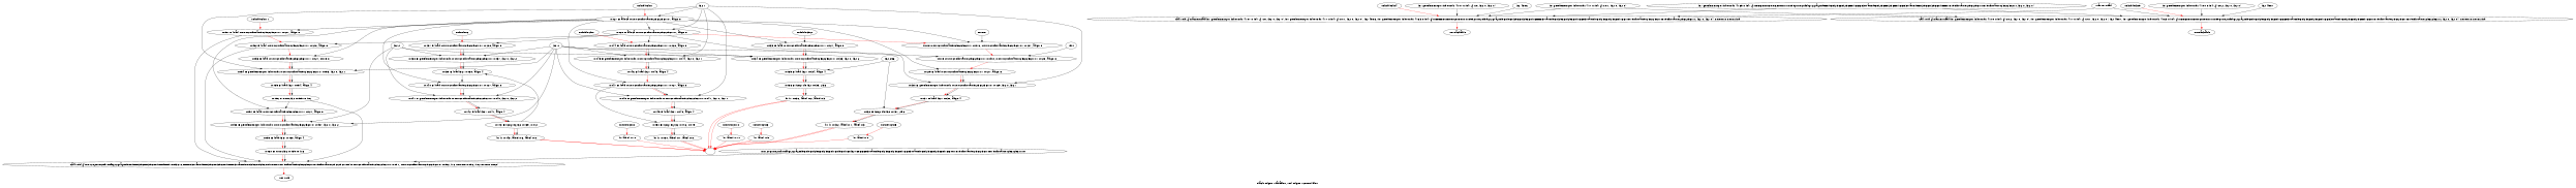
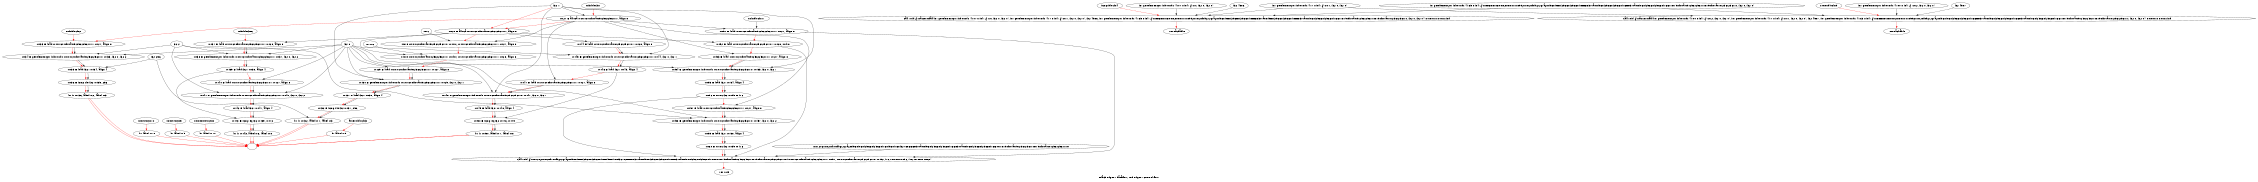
  digraph {
    compound=true
    label="Black edges - dataflow, red edges - control flow"
    n1 [label="  %t27 = alloca %struct.xf_Mat_9_256_256_1_*, align 8"]
    n2 [label="  %t28 = alloca %struct.xf_Mat_0_256_256_1_*, align 8"]
    n3 [label="  store %struct.xf_Mat_9_256_256_1_* %_src, %struct.xf_Mat_9_256_256_1_** %t27, align 8"]
    n4 [label="  %t29 = load %struct.xf_Mat_9_256_256_1_** %t27, align 8"]
    n5 [label="  %t33 = load %struct.xf_Mat_9_256_256_1_** %t27, align 8"]
    n6 [label="  %t40 = load %struct.xf_Mat_9_256_256_1_** %t27, align 8"]
    n7 [label="  %t47 = load %struct.xf_Mat_9_256_256_1_** %t27, align 8"]
    n8 [label="  %t51 = load %struct.xf_Mat_9_256_256_1_** %t27, align 8"]
-   n9 [label="%t53 = load %struct.xf_Mat_9_256_256_1_** %t27, store 8"]
+   n9 [label="  %t53 = load %struct.xf_Mat_9_256_256_1_** %t27, align 8"]
    n10 [label="  %t57 = load %struct.xf_Mat_9_256_256_1_** %t27, align 8"]
    n11 [label="  store %struct.xf_Mat_0_256_256_1_* %_dst, %struct.xf_Mat_0_256_256_1_** %t28, align 8"]
    n12 [label="  %t37 = load %struct.xf_Mat_0_256_256_1_** %t28, align 8"]
    n13 [label="  %t44 = load %struct.xf_Mat_0_256_256_1_** %t28, align 8"]
-   n14 [label="  %t52 = load %struct.xf_Mat_0_256_256_1_** %t28, align 8"]
+   n14 [label="%t52 = load %struct.xf_Mat_0_256_256_1_** %t28, unk 8"]
    n15 [label="  %t30 = getelementptr inbounds %struct.xf_Mat_9_256_256_1_* %t29, i32 0, i32 1"]
    n16 [label="  %t34 = getelementptr inbounds %struct.xf_Mat_9_256_256_1_* %t33, i32 0, i32 2"]
    n17 [label="  %t41 = getelementptr inbounds %struct.xf_Mat_9_256_256_1_* %t40, i32 0, i32 2"]
    n18 [label="  %t48 = getelementptr inbounds %struct.xf_Mat_9_256_256_1_* %t47, i32 0, i32 1"]
    n19 [label="  call void @_ZL120p_ZN2xf10xfbgr2grayILi9ELi0ELi256ELi256ELi1ELi9ELi1ELi32768EEER3MatILi9ELi256ELi256ELi1EER3MatILi0ELi256ELi256ELi1EEtt_1R19xf_Mat_9_256_256_1_R19xf_Mat_0_256_256_1_tt(%struct.xf_Mat_9_256_256_1_* %t51, %struct.xf_Mat_0_256_256_1_* %t52, i16 zeroext %t56, i16 zeroext %t60)"]
    n20 [label="  %t54 = getelementptr inbounds %struct.xf_Mat_9_256_256_1_* %t53, i32 0, i32 1"]
    n21 [label="  %t58 = getelementptr inbounds %struct.xf_Mat_9_256_256_1_* %t57, i32 0, i32 2"]
    n22 [label="  %t38 = getelementptr inbounds %struct.xf_Mat_0_256_256_1_* %t37, i32 0, i32 2"]
    n23 [label="  %t45 = getelementptr inbounds %struct.xf_Mat_0_256_256_1_* %t44, i32 0, i32 1"]
    n24 [label="  %t31 = load i32* %t30, align 4"]
    n25 [label="  %t32 = icmp sle i32 %t31, 256"]
    n26 [label="  br i1 %t32, label %1, label %3"]
    ""
    unk_block_1
    "i32 1"
    n30 [label="  %t46 = load i32* %t45, align 4"]
    n31 [label="  %t49 = load i32* %t48, align 4"]
    n32 [label="  %t55 = load i32* %t54, align 4"]
-   _src [label=_store]
-   _dst
+   _src
+   _dst [label=_trunc]
    "i32 0"
    n36 [label="  %t35 = load i32* %t34, align 4"]
    n37 [label="  %t39 = load i32* %t38, align 4"]
    n38 [label="  %t42 = load i32* %t41, align 4"]
-   n39 [label="%t59 = load i33* %t58, align 4"]
+   n39 [label="  %t59 = load i32* %t58, align 4"]
    "i32 256"
    n41 [label="  %t36 = icmp sle i32 %t35, 256"]
    n42 [label="  br i1 %t36, label %2, label %3"]
    unk_block_2
    "i32 2"
    n45 [label="  br label %5"]
-   unk_block_3
+   unk_block_3 [label=assert_block_3]
    n47 [label="  call void @__assert_fail(i8* getelementptr inbounds ([107 x i8]* @.str, i32 0, i32 0), i8* getelementptr inbounds ([17 x i8]* @.str1, i32 0, i32 0), i32 4586, i8* getelementptr inbounds ([165 x i8]* @__PRETTY_FUNCTION__._ZL99p_ZN2xf8bgr2grayILi9ELi0ELi256ELi256ELi1EEER3MatILi9ELi256ELi256ELi1EER3MatILi0ELi256ELi256ELi1EE_1R19xf_Mat_9_256_256_1_R19xf_Mat_0_256_256_1_, i32 0, i32 0)) noreturn nounwind"]
    n48 [label="  unreachable"]
-   unk_block_4
+   unk_block_4 [label=icmp_block_4]
    "i8* getelementptr inbounds ([107 x i8]* @.str, i32 0, i32 0)"
    "i8* getelementptr inbounds ([17 x i8]* @.str1, i32 0, i32 0)"
    n52 [label="  call void @__assert_fail(i8* getelementptr inbounds ([100 x i8]* @.str2, i32 0, i32 0), i8* getelementptr inbounds ([17 x i8]* @.str1, i32 0, i32 0), i32 4587, i8* getelementptr inbounds ([165 x i8]* @__PRETTY_FUNCTION__._ZL99p_ZN2xf8bgr2grayILi9ELi0ELi256ELi256ELi1EEER3MatILi9ELi256ELi256ELi1EER3MatILi0ELi256ELi256ELi1EE_1R19xf_Mat_9_256_256_1_R19xf_Mat_0_256_256_1_, i32 0, i32 0)) noreturn nounwind"]
    n53 [label="  unreachable"]
    "i32 4586"
    "i8* getelementptr inbounds ([165 x i8]* @__PRETTY_FUNCTION__._ZL99p_ZN2xf8bgr2grayILi9ELi0ELi256ELi256ELi1EEER3MatILi9ELi256ELi256ELi1EER3MatILi0ELi256ELi256ELi1EE_1R19xf_Mat_9_256_256_1_R19xf_Mat_0_256_256_1_, i32 0, i32 0)"
-   __assert_fail
    n57 [label="  br label %5"]
    unk_block_5
    n59 [label="  %t43 = icmp eq i32 %t39, %t42"]
    n60 [label="  br i1 %t43, label %6, label %8"]
-   unk_block_6 [label=unk_sle_6]
+   unk_block_6
    n62 [label="  %t50 = icmp eq i32 %t46, %t49"]
    n63 [label="  br i1 %t50, label %7, label %8"]
-   unk_block_7
    n65 [label="  br label %10"]
-   unk_block_8
-   unk_block_9
+   unk_block_8 [label=zeroext_block_8]
+   unk_block_9 [label=store_block_9]
    "i8* getelementptr inbounds ([100 x i8]* @.str2, i32 0, i32 0)"
    "i32 4587"
    n70 [label="  br label %10"]
    unk_block_10
    n72 [label="  ret void"]
    n73 [label="  %t56 = trunc i32 %t55 to i16"]
    n74 [label="  %t60 = trunc i32 %t59 to i16"]
    unk_block_11
    _ZL120p_ZN2xf10xfbgr2grayILi9ELi0ELi256ELi256ELi1ELi9ELi1ELi32768EEER3MatILi9ELi256ELi256ELi1EER3MatILi0ELi256ELi256ELi1EEtt_1R19xf_Mat_9_256_256_1_R19xf_Mat_0_256_256_1_tt
-   n1 -> n2 [color=black weight=2]
+   n1 -> n2 [color=red weight=2]
    n1 -> n3
-   n1 -> n4
-   n1 -> n5
-   n1 -> n6
+   "i32 0" -> n4
+   n1 -> n5 [color=red]
+   "i32 0" -> n6
    n1 -> n7
    n1 -> n8
    n1 -> n9
    n1 -> n10
    n2 -> n3 [color=red weight=2]
    n2 -> n11
    n2 -> n12
    n2 -> n13
    n2 -> n14
    n3 -> n11 [color=red weight=2]
    n4 -> n15 [color=red weight=2]
    n4 -> n15
    n5 -> n16 [color=red weight=2]
    n5 -> n16
    n6 -> n17 [color=red weight=2]
    n6 -> n17
    n7 -> n18 [color=red weight=2]
    n7 -> n18
    n8 -> n14 [color=red weight=2]
    n8 -> n19
    n9 -> n20 [color=red weight=2]
    n9 -> n20
    n10 -> n21 [color=red weight=2]
    n10 -> n21
    n11 -> n4 [color=red weight=2]
    n12 -> n22 [color=red weight=2]
    n12 -> n22
    n13 -> n23 [color=red weight=2]
    n13 -> n23
    n14 -> n9 [color=red weight=2]
    n14 -> n19
    n15 -> n24 [color=red weight=2]
    n15 -> n24
    n16 -> n36 [color=red weight=2]
    n16 -> n36
    n17 -> n38 [color=red weight=2]
    n17 -> n38
    n18 -> n31 [color=red weight=2]
    n18 -> n31
    n19 -> n72 [color=red weight=2]
    n20 -> n32 [color=red weight=2]
    n20 -> n32
    n21 -> n39 [color=red weight=2]
    n21 -> n39
    n22 -> n37 [color=red weight=2]
    n22 -> n37
    n23 -> n30 [color=red weight=2]
    n23 -> n30
    n24 -> n25 [color=red weight=2]
    n24 -> n25
    n25 -> n26 [color=red weight=2]
    n25 -> n26
    n26 -> "" [color=red]
    n26 -> "" [color=red]
    unk_block_1 -> n1 [color=red]
    "i32 1" -> n1
-   "i32 1" -> n2
+   "i32 1" -> n2 [color=red]
    "i32 1" -> n15
    "i32 1" -> n18
    "i32 1" -> n20
    "i32 1" -> n23
    n30 -> n7 [color=red weight=2]
-   n7 -> n62
+   n30 -> n62
    n31 -> n62 [color=red weight=2]
    n31 -> n62
    n32 -> n73 [color=red weight=2]
    n32 -> n73
    _src -> n3
    _dst -> n11
    "i32 0" -> n15
    "i32 0" -> n16
    "i32 0" -> n17
    "i32 0" -> n18
    "i32 0" -> n20
    "i32 0" -> n21
    "i32 0" -> n22
    "i32 0" -> n23
    n36 -> n41 [color=red weight=2]
    n36 -> n41
-   n37 -> n6 [color=black weight=2]
-   n59 -> n37
+   n37 -> n6 [color=red weight=2]
+   n37 -> n59
    n38 -> n59 [color=red weight=2]
    n38 -> n59
    n39 -> n74 [color=red weight=2]
    n39 -> n74
-   "i32 256" -> n25
+   "i32 256" -> n26
    "i32 256" -> n36
    n41 -> n42 [color=red weight=2]
    n41 -> n42
    n42 -> "" [color=red]
    n42 -> "" [color=red]
-   unk_block_2 -> n5 [color=black]
+   unk_block_2 -> n5 [color=red]
    "i32 2" -> n16
    "i32 2" -> n17
    "i32 2" -> n21
    "i32 2" -> n22
    n45 -> "" [color=red]
    unk_block_3 -> n45 [color=red]
    n47 -> n48 [color=red weight=2]
    unk_block_4 -> n47 [color=red]
    "i8* getelementptr inbounds ([107 x i8]* @.str, i32 0, i32 0)" -> n47
    "i8* getelementptr inbounds ([17 x i8]* @.str1, i32 0, i32 0)" -> n47
    "i8* getelementptr inbounds ([17 x i8]* @.str1, i32 0, i32 0)" -> n52
    n52 -> n53 [color=red weight=2]
    "i32 4586" -> n47
    "i8* getelementptr inbounds ([165 x i8]* @__PRETTY_FUNCTION__._ZL99p_ZN2xf8bgr2grayILi9ELi0ELi256ELi256ELi1EEER3MatILi9ELi256ELi256ELi1EER3MatILi0ELi256ELi256ELi1EE_1R19xf_Mat_9_256_256_1_R19xf_Mat_0_256_256_1_, i32 0, i32 0)" -> n47
    "i8* getelementptr inbounds ([165 x i8]* @__PRETTY_FUNCTION__._ZL99p_ZN2xf8bgr2grayILi9ELi0ELi256ELi256ELi1EEER3MatILi9ELi256ELi256ELi1EER3MatILi0ELi256ELi256ELi1EE_1R19xf_Mat_9_256_256_1_R19xf_Mat_0_256_256_1_, i32 0, i32 0)" -> n52
-   __assert_fail -> n47
-   __assert_fail -> n52
    n57 -> "" [color=red]
    unk_block_5 -> n57 [color=red]
    n59 -> n60 [color=red weight=2]
    n59 -> n60
    n60 -> "" [color=red]
    n60 -> "" [color=red]
    unk_block_6 -> n12 [color=red]
    n62 -> n63 [color=red weight=2]
    n62 -> n63
    n63 -> "" [color=red]
    n63 -> "" [color=red]
-   unk_block_7 -> n13 [color=red]
    n65 -> "" [color=red]
    unk_block_8 -> n65 [color=red]
    unk_block_9 -> n52 [color=red]
    "i8* getelementptr inbounds ([100 x i8]* @.str2, i32 0, i32 0)" -> n52
    "i32 4587" -> n52
    n70 -> "" [color=red]
    unk_block_10 -> n70 [color=red]
-   n73 -> n10 [color=black weight=2]
+   n73 -> n10 [color=red weight=2]
    n73 -> n19
    n74 -> n19 [color=red weight=2]
    n74 -> n19
-   unk_block_11 -> n8 [color=red]
+   unk_block_11 -> n8 [color=black]
    _ZL120p_ZN2xf10xfbgr2grayILi9ELi0ELi256ELi256ELi1ELi9ELi1ELi32768EEER3MatILi9ELi256ELi256ELi1EER3MatILi0ELi256ELi256ELi1EEtt_1R19xf_Mat_9_256_256_1_R19xf_Mat_0_256_256_1_tt -> n19
  }
